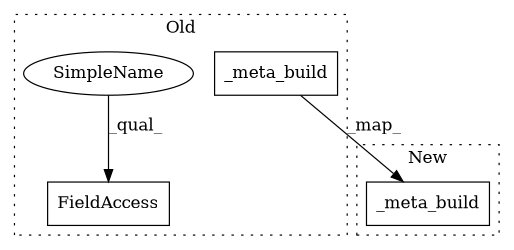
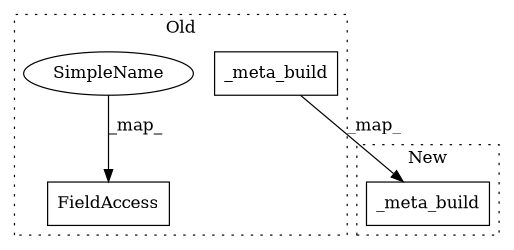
  digraph {
    node [a=32 l="12,1" s=2506 shape=box]
    n1 [label=_meta_build s="2272,2291"]
    n2 [a=22 l=16 label=FieldAccess]
    n3 [a=42 l=4 label=SimpleName shape=ellipse]
    n4 [label=_meta_build s="2777,2796"]
    subgraph cluster_1 {
      label=Old
      style=dotted
      n1
      n2
      n3
    }
    subgraph cluster_2 {
      label=New
      style=dotted
      n4
    }
    n1 -> n4 [label=_map_]
-   n3 -> n2 [label=_qual_]
+   n3 -> n2 [label=_map_]
  }
